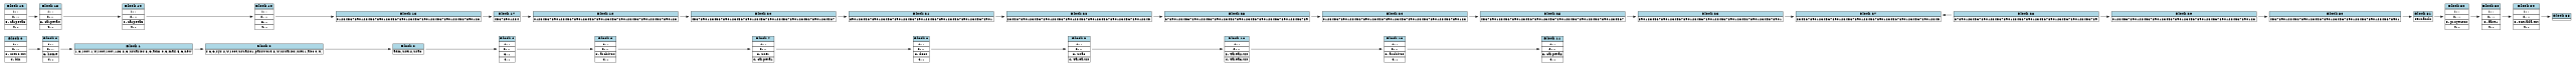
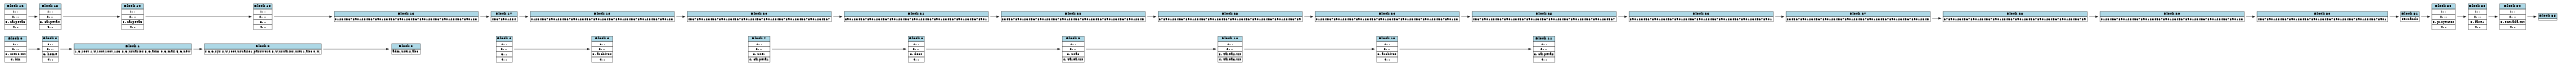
  digraph {
    rankdir=LR
    node [shape=plaintext]
    n1 [label=< <table border='0' cellborder='1' cellspacing='0'> <tr><td bgcolor='lightblue'><b>Block 0</b></td></tr> <tr><td>1: .</td></tr> <tr><td>2: ..</td></tr> <tr><td>3: users.txt</td></tr> <tr><td>4: bin</td></tr> </table>>]
    n2 [label=< <table border='0' cellborder='1' cellspacing='0'> <tr><td bgcolor='lightblue'><b>Block 5</b></td></tr> <tr><td>1: .</td></tr> <tr><td>2: ..</td></tr> <tr><td>3: home</td></tr> <tr><td>4: -</td></tr> </table>>]
    n3 [label=< <table border='0' cellborder='1' cellspacing='0'> <tr><td bgcolor='lightblue'><b>Block 1</b></td></tr> <tr><td>1,G,root 1,U,root,root,123 2,G,usuarios 3,G,adm 0,G,mail 5,G,new</td></tr> </table>>]
    n4 [label=< <table border='0' cellborder='1' cellspacing='0'> <tr><td bgcolor='lightblue'><b>Block 2</b></td></tr> <tr><td>s 6,G,sys 2,U,root,usuario1,password 3,U,usuarios,user1,abc 0,U,</td></tr> </table>>]
-   n5 [label=< <table border='0' cellborder='1' cellspacing='0'> <tr><td bgcolor='lightblue'><b>Block 3</b></td></tr> <tr><td>adm,user2,usac </td></tr> </table>>]
+   n5 [label=< <table border='0' cellborder='1' cellspacing='0'> <tr><td bgcolor='lightblue'><b>Block 3</b></td></tr> <tr><td>adm,user2,abc </td></tr> </table>>]
    n6 [label=< <table border='0' cellborder='1' cellspacing='0'> <tr><td bgcolor='lightblue'><b>Block 4</b></td></tr> <tr><td>1: .</td></tr> <tr><td>2: ..</td></tr> <tr><td>3: -</td></tr> <tr><td>4: -</td></tr> </table>>]
    n7 [label=< <table border='0' cellborder='1' cellspacing='0'> <tr><td bgcolor='lightblue'><b>Block 6</b></td></tr> <tr><td>1: .</td></tr> <tr><td>2: ..</td></tr> <tr><td>3: archivos</td></tr> <tr><td>4: -</td></tr> </table>>]
    n8 [label=< <table border='0' cellborder='1' cellspacing='0'> <tr><td bgcolor='lightblue'><b>Block 7</b></td></tr> <tr><td>1: .</td></tr> <tr><td>2: ..</td></tr> <tr><td>3: user</td></tr> <tr><td>4: carpeta1</td></tr> </table>>]
    n9 [label=< <table border='0' cellborder='1' cellspacing='0'> <tr><td bgcolor='lightblue'><b>Block 8</b></td></tr> <tr><td>1: .</td></tr> <tr><td>2: ..</td></tr> <tr><td>3: docs</td></tr> <tr><td>4: -</td></tr> </table>>]
    n10 [label=< <table border='0' cellborder='1' cellspacing='0'> <tr><td bgcolor='lightblue'><b>Block 9</b></td></tr> <tr><td>1: .</td></tr> <tr><td>2: ..</td></tr> <tr><td>3: usac</td></tr> <tr><td>4: Tarea.txt</td></tr> </table>>]
    n11 [label=< <table border='0' cellborder='1' cellspacing='0'> <tr><td bgcolor='lightblue'><b>Block 18</b></td></tr> <tr><td>1: .</td></tr> <tr><td>2: ..</td></tr> <tr><td>3: Tarea2.txt</td></tr> <tr><td>4: Tarea3.txt</td></tr> </table>>]
    n12 [label=< <table border='0' cellborder='1' cellspacing='0'> <tr><td bgcolor='lightblue'><b>Block 10</b></td></tr> <tr><td>1: .</td></tr> <tr><td>2: ..</td></tr> <tr><td>3: archivos</td></tr> <tr><td>4: -</td></tr> </table>>]
    n13 [label=< <table border='0' cellborder='1' cellspacing='0'> <tr><td bgcolor='lightblue'><b>Block 11</b></td></tr> <tr><td>1: .</td></tr> <tr><td>2: ..</td></tr> <tr><td>3: carpeta2</td></tr> <tr><td>4: -</td></tr> </table>>]
    n14 [label=< <table border='0' cellborder='1' cellspacing='0'> <tr><td bgcolor='lightblue'><b>Block 12</b></td></tr> <tr><td>1: .</td></tr> <tr><td>2: ..</td></tr> <tr><td>3: carpeta3</td></tr> <tr><td>4: -</td></tr> </table>>]
    n15 [label=< <table border='0' cellborder='1' cellspacing='0'> <tr><td bgcolor='lightblue'><b>Block 13</b></td></tr> <tr><td>1: .</td></tr> <tr><td>2: ..</td></tr> <tr><td>3: carpeta4</td></tr> <tr><td>4: -</td></tr> </table>>]
    n16 [label=< <table border='0' cellborder='1' cellspacing='0'> <tr><td bgcolor='lightblue'><b>Block 14</b></td></tr> <tr><td>1: .</td></tr> <tr><td>2: ..</td></tr> <tr><td>3: carpeta5</td></tr> <tr><td>4: -</td></tr> </table>>]
    n17 [label=< <table border='0' cellborder='1' cellspacing='0'> <tr><td bgcolor='lightblue'><b>Block 15</b></td></tr> <tr><td>1: .</td></tr> <tr><td>2: ..</td></tr> <tr><td>3: -</td></tr> <tr><td>4: -</td></tr> </table>>]
    n18 [label=< <table border='0' cellborder='1' cellspacing='0'> <tr><td bgcolor='lightblue'><b>Block 16</b></td></tr> <tr><td>0123456789012345678901234567890123456789012345678901234567890123</td></tr> </table>>]
    n19 [label=< <table border='0' cellborder='1' cellspacing='0'> <tr><td bgcolor='lightblue'><b>Block 17</b></td></tr> <tr><td>45678901234</td></tr> </table>>]
    n20 [label=< <table border='0' cellborder='1' cellspacing='0'> <tr><td bgcolor='lightblue'><b>Block 19</b></td></tr> <tr><td>0123456789012345678901234567890123456789012345678901234567890123</td></tr> </table>>]
    n21 [label=< <table border='0' cellborder='1' cellspacing='0'> <tr><td bgcolor='lightblue'><b>Block 20</b></td></tr> <tr><td>4567890123456789012345678901234567890123456789012345678901234567</td></tr> </table>>]
    n22 [label=< <table border='0' cellborder='1' cellspacing='0'> <tr><td bgcolor='lightblue'><b>Block 21</b></td></tr> <tr><td>8901234567890123456789012345678901234567890123456789012345678901</td></tr> </table>>]
    n23 [label=< <table border='0' cellborder='1' cellspacing='0'> <tr><td bgcolor='lightblue'><b>Block 22</b></td></tr> <tr><td>2345678901234567890123456789012345678901234567890123456789012345</td></tr> </table>>]
    n24 [label=< <table border='0' cellborder='1' cellspacing='0'> <tr><td bgcolor='lightblue'><b>Block 23</b></td></tr> <tr><td>6789012345678901234567890123456789012345678901234567890123456789</td></tr> </table>>]
    n25 [label=< <table border='0' cellborder='1' cellspacing='0'> <tr><td bgcolor='lightblue'><b>Block 24</b></td></tr> <tr><td>0123456789012345678901234567890123456789012345678901234567890123</td></tr> </table>>]
    n26 [label=< <table border='0' cellborder='1' cellspacing='0'> <tr><td bgcolor='lightblue'><b>Block 25</b></td></tr> <tr><td>4567890123456789012345678901234567890123456789012345678901234567</td></tr> </table>>]
    n27 [label=< <table border='0' cellborder='1' cellspacing='0'> <tr><td bgcolor='lightblue'><b>Block 26</b></td></tr> <tr><td>8901234567890123456789012345678901234567890123456789012345678901</td></tr> </table>>]
    n28 [label=< <table border='0' cellborder='1' cellspacing='0'> <tr><td bgcolor='lightblue'><b>Block 27</b></td></tr> <tr><td>2345678901234567890123456789012345678901234567890123456789012345</td></tr> </table>>]
    n29 [label=< <table border='0' cellborder='1' cellspacing='0'> <tr><td bgcolor='lightblue'><b>Block 28</b></td></tr> <tr><td>6789012345678901234567890123456789012345678901234567890123456789</td></tr> </table>>]
    n30 [label=< <table border='0' cellborder='1' cellspacing='0'> <tr><td bgcolor='lightblue'><b>Block 29</b></td></tr> <tr><td>0123456789012345678901234567890123456789012345678901234567890123</td></tr> </table>>]
    n31 [label=< <table border='0' cellborder='1' cellspacing='0'> <tr><td bgcolor='lightblue'><b>Block 30</b></td></tr> <tr><td>4567890123456789012345678901234567890123456789012345678901</td></tr> </table>>]
    n32 [label=< <table border='0' cellborder='1' cellspacing='0'> <tr><td bgcolor='lightblue'><b>Block 31</b></td></tr> <tr><td>Fernando</td></tr> </table>>]
    n33 [label=< <table border='0' cellborder='1' cellspacing='0'> <tr><td bgcolor='lightblue'><b>Block 32</b></td></tr> <tr><td>1: .</td></tr> <tr><td>2: ..</td></tr> <tr><td>3: proyectos</td></tr> <tr><td>4: -</td></tr> </table>>]
    n34 [label=< <table border='0' cellborder='1' cellspacing='0'> <tr><td bgcolor='lightblue'><b>Block 33</b></td></tr> <tr><td>1: .</td></tr> <tr><td>2: ..</td></tr> <tr><td>3: fase1</td></tr> <tr><td>4: -</td></tr> </table>>]
    n35 [label=< <table border='0' cellborder='1' cellspacing='0'> <tr><td bgcolor='lightblue'><b>Block 34</b></td></tr> <tr><td>1: .</td></tr> <tr><td>2: ..</td></tr> <tr><td>3: entrada.txt</td></tr> <tr><td>4: -</td></tr> </table>>]
    n36 [label=< <table border='0' cellborder='1' cellspacing='0'> <tr><td bgcolor='lightblue'><b>Block 35</b></td></tr> <tr><td></td></tr> </table>>]
    n1 -> n2
    n2 -> n3
    n3 -> n4
    n4 -> n5
-   n5 -> n6
    n6 -> n7
-   n7 -> n8
    n8 -> n9
    n9 -> n10
    n10 -> n11
    n11 -> n12
    n12 -> n13
    n14 -> n15
    n15 -> n16
    n16 -> n17
    n17 -> n18
    n18 -> n19
    n19 -> n20
    n20 -> n21
    n21 -> n22
    n22 -> n23
    n23 -> n24
    n24 -> n25
    n25 -> n26
    n26 -> n27
    n27 -> n28
-   n29 -> n28
+   n28 -> n29
    n29 -> n30
    n30 -> n31
    n31 -> n32
    n32 -> n33
    n33 -> n34
    n34 -> n35
    n35 -> n36
  }
